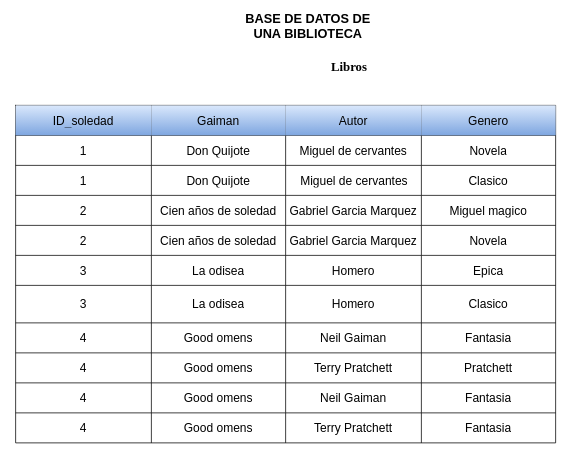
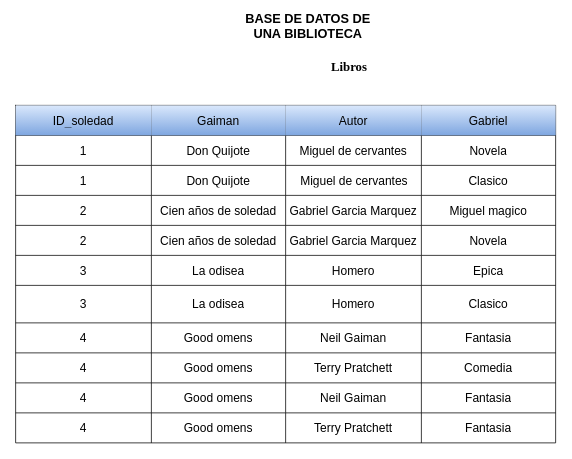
  <mxCell id="0" />
  <mxCell id="1" parent="0" />
  <mxCell id="2" value="BASE DE DATOS DE UNA BIBLIOTECA" style="text;html=1;align=center;verticalAlign=middle;whiteSpace=wrap;rounded=0;fontStyle=1;fontSize=17;" parent="1" vertex="1"><mxGeometry x="315" y="20" width="190" height="30" as="geometry" /></mxCell>
  <mxCell id="3" value="" style="shape=table;startSize=0;container=1;collapsible=0;childLayout=tableLayout;fontSize=16;" parent="1" vertex="1"><mxGeometry x="20" y="140" width="720" height="450" as="geometry" /></mxCell>
  <mxCell id="4" style="shape=tableRow;horizontal=0;startSize=0;swimlaneHead=0;swimlaneBody=0;strokeColor=inherit;top=0;left=0;bottom=0;right=0;collapsible=0;dropTarget=0;fillColor=none;points=[[0,0.5],[1,0.5]];portConstraint=eastwest;fontSize=16;" parent="3" vertex="1"><mxGeometry width="720" height="40" as="geometry" /></mxCell>
  <mxCell id="5" value="ID_soledad" style="shape=partialRectangle;html=1;whiteSpace=wrap;connectable=0;strokeColor=default;overflow=hidden;fillColor=#dae8fc;top=0;left=0;bottom=0;right=0;pointerEvents=1;fontSize=16;gradientColor=#7ea6e0;perimeterSpacing=5;" parent="4" vertex="1"><mxGeometry width="181" height="40" as="geometry"><mxRectangle width="181" height="40" as="alternateBounds" /></mxGeometry></mxCell>
  <mxCell id="6" value="Gaiman" style="shape=partialRectangle;html=1;whiteSpace=wrap;connectable=0;strokeColor=default;overflow=hidden;fillColor=#dae8fc;top=0;left=0;bottom=0;right=0;pointerEvents=1;fontSize=16;gradientColor=#7ea6e0;labelBorderColor=none;strokeWidth=3;shadow=0;" parent="4" vertex="1"><mxGeometry x="181" width="179" height="40" as="geometry"><mxRectangle width="179" height="40" as="alternateBounds" /></mxGeometry></mxCell>
  <mxCell id="7" value="Autor" style="shape=partialRectangle;html=1;whiteSpace=wrap;connectable=0;strokeColor=#6c8ebf;overflow=hidden;fillColor=#dae8fc;top=0;left=0;bottom=0;right=0;pointerEvents=1;fontSize=16;gradientColor=#7ea6e0;" parent="4" vertex="1"><mxGeometry x="360" width="181" height="40" as="geometry"><mxRectangle width="181" height="40" as="alternateBounds" /></mxGeometry></mxCell>
- <mxCell id="8" value="Genero" style="shape=partialRectangle;html=1;whiteSpace=wrap;connectable=0;strokeColor=#06080A;overflow=hidden;fillColor=#dae8fc;top=0;left=0;bottom=0;right=0;pointerEvents=1;fontSize=16;gradientColor=#7ea6e0;" parent="4" vertex="1"><mxGeometry x="541" width="179" height="40" as="geometry"><mxRectangle width="179" height="40" as="alternateBounds" /></mxGeometry></mxCell>
+ <mxCell id="8" value="Gabriel" style="shape=partialRectangle;html=1;whiteSpace=wrap;connectable=0;strokeColor=#06080A;overflow=hidden;fillColor=#dae8fc;top=0;left=0;bottom=0;right=0;pointerEvents=1;fontSize=16;gradientColor=#7ea6e0;" parent="4" vertex="1"><mxGeometry x="541" width="179" height="40" as="geometry"><mxRectangle width="179" height="40" as="alternateBounds" /></mxGeometry></mxCell>
  <mxCell id="9" value="" style="shape=tableRow;horizontal=0;startSize=0;swimlaneHead=0;swimlaneBody=0;strokeColor=inherit;top=0;left=0;bottom=0;right=0;collapsible=0;dropTarget=0;fillColor=none;points=[[0,0.5],[1,0.5]];portConstraint=eastwest;fontSize=16;" parent="3" vertex="1"><mxGeometry y="40" width="720" height="40" as="geometry" /></mxCell>
  <mxCell id="10" value="1" style="shape=partialRectangle;html=1;whiteSpace=wrap;connectable=0;strokeColor=inherit;overflow=hidden;fillColor=none;top=0;left=0;bottom=0;right=0;pointerEvents=1;fontSize=16;" parent="9" vertex="1"><mxGeometry width="181" height="40" as="geometry"><mxRectangle width="181" height="40" as="alternateBounds" /></mxGeometry></mxCell>
  <mxCell id="11" value="Don Quijote" style="shape=partialRectangle;html=1;whiteSpace=wrap;connectable=0;strokeColor=inherit;overflow=hidden;fillColor=none;top=0;left=0;bottom=0;right=0;pointerEvents=1;fontSize=16;" parent="9" vertex="1"><mxGeometry x="181" width="179" height="40" as="geometry"><mxRectangle width="179" height="40" as="alternateBounds" /></mxGeometry></mxCell>
  <mxCell id="12" value="Miguel de cervantes" style="shape=partialRectangle;html=1;whiteSpace=wrap;connectable=0;strokeColor=inherit;overflow=hidden;fillColor=none;top=0;left=0;bottom=0;right=0;pointerEvents=1;fontSize=16;" parent="9" vertex="1"><mxGeometry x="360" width="181" height="40" as="geometry"><mxRectangle width="181" height="40" as="alternateBounds" /></mxGeometry></mxCell>
  <mxCell id="13" value="Novela" style="shape=partialRectangle;html=1;whiteSpace=wrap;connectable=0;strokeColor=inherit;overflow=hidden;fillColor=none;top=0;left=0;bottom=0;right=0;pointerEvents=1;fontSize=16;" parent="9" vertex="1"><mxGeometry x="541" width="179" height="40" as="geometry"><mxRectangle width="179" height="40" as="alternateBounds" /></mxGeometry></mxCell>
  <mxCell id="14" value="" style="shape=tableRow;horizontal=0;startSize=0;swimlaneHead=0;swimlaneBody=0;strokeColor=inherit;top=0;left=0;bottom=0;right=0;collapsible=0;dropTarget=0;fillColor=none;points=[[0,0.5],[1,0.5]];portConstraint=eastwest;fontSize=16;" parent="3" vertex="1"><mxGeometry y="80" width="720" height="40" as="geometry" /></mxCell>
  <mxCell id="15" value="1" style="shape=partialRectangle;html=1;whiteSpace=wrap;connectable=0;strokeColor=inherit;overflow=hidden;fillColor=none;top=0;left=0;bottom=0;right=0;pointerEvents=1;fontSize=16;" parent="14" vertex="1"><mxGeometry width="181" height="40" as="geometry"><mxRectangle width="181" height="40" as="alternateBounds" /></mxGeometry></mxCell>
  <mxCell id="16" value="Don Quijote" style="shape=partialRectangle;html=1;whiteSpace=wrap;connectable=0;strokeColor=inherit;overflow=hidden;fillColor=none;top=0;left=0;bottom=0;right=0;pointerEvents=1;fontSize=16;" parent="14" vertex="1"><mxGeometry x="181" width="179" height="40" as="geometry"><mxRectangle width="179" height="40" as="alternateBounds" /></mxGeometry></mxCell>
  <mxCell id="17" value="" style="shape=partialRectangle;html=1;whiteSpace=wrap;connectable=0;strokeColor=inherit;overflow=hidden;fillColor=none;top=0;left=0;bottom=0;right=0;pointerEvents=1;fontSize=16;" parent="14" vertex="1"><mxGeometry x="360" width="181" height="40" as="geometry"><mxRectangle width="181" height="40" as="alternateBounds" /></mxGeometry></mxCell>
  <mxCell id="18" value="Clasico" style="shape=partialRectangle;html=1;whiteSpace=wrap;connectable=0;strokeColor=inherit;overflow=hidden;fillColor=none;top=0;left=0;bottom=0;right=0;pointerEvents=1;fontSize=16;" parent="14" vertex="1"><mxGeometry x="541" width="179" height="40" as="geometry"><mxRectangle width="179" height="40" as="alternateBounds" /></mxGeometry></mxCell>
  <mxCell id="19" style="shape=tableRow;horizontal=0;startSize=0;swimlaneHead=0;swimlaneBody=0;strokeColor=inherit;top=0;left=0;bottom=0;right=0;collapsible=0;dropTarget=0;fillColor=none;points=[[0,0.5],[1,0.5]];portConstraint=eastwest;fontSize=16;" parent="3" vertex="1"><mxGeometry y="120" width="720" height="40" as="geometry" /></mxCell>
  <mxCell id="20" value="2" style="shape=partialRectangle;html=1;whiteSpace=wrap;connectable=0;strokeColor=inherit;overflow=hidden;fillColor=none;top=0;left=0;bottom=0;right=0;pointerEvents=1;fontSize=16;" parent="19" vertex="1"><mxGeometry width="181" height="40" as="geometry"><mxRectangle width="181" height="40" as="alternateBounds" /></mxGeometry></mxCell>
  <mxCell id="21" value="Cien años de soledad" style="shape=partialRectangle;html=1;whiteSpace=wrap;connectable=0;strokeColor=inherit;overflow=hidden;fillColor=none;top=0;left=0;bottom=0;right=0;pointerEvents=1;fontSize=16;" parent="19" vertex="1"><mxGeometry x="181" width="179" height="40" as="geometry"><mxRectangle width="179" height="40" as="alternateBounds" /></mxGeometry></mxCell>
  <mxCell id="22" value="Gabriel Garcia Marquez" style="shape=partialRectangle;html=1;whiteSpace=wrap;connectable=0;strokeColor=inherit;overflow=hidden;fillColor=none;top=0;left=0;bottom=0;right=0;pointerEvents=1;fontSize=16;" parent="19" vertex="1"><mxGeometry x="360" width="181" height="40" as="geometry"><mxRectangle width="181" height="40" as="alternateBounds" /></mxGeometry></mxCell>
  <mxCell id="23" value="Miguel magico" style="shape=partialRectangle;html=1;whiteSpace=wrap;connectable=0;strokeColor=inherit;overflow=hidden;fillColor=none;top=0;left=0;bottom=0;right=0;pointerEvents=1;fontSize=16;" parent="19" vertex="1"><mxGeometry x="541" width="179" height="40" as="geometry"><mxRectangle width="179" height="40" as="alternateBounds" /></mxGeometry></mxCell>
  <mxCell id="24" style="shape=tableRow;horizontal=0;startSize=0;swimlaneHead=0;swimlaneBody=0;strokeColor=inherit;top=0;left=0;bottom=0;right=0;collapsible=0;dropTarget=0;fillColor=none;points=[[0,0.5],[1,0.5]];portConstraint=eastwest;fontSize=16;" parent="3" vertex="1"><mxGeometry y="160" width="720" height="40" as="geometry" /></mxCell>
  <mxCell id="25" value="2" style="shape=partialRectangle;html=1;whiteSpace=wrap;connectable=0;strokeColor=inherit;overflow=hidden;fillColor=none;top=0;left=0;bottom=0;right=0;pointerEvents=1;fontSize=16;" parent="24" vertex="1"><mxGeometry width="181" height="40" as="geometry"><mxRectangle width="181" height="40" as="alternateBounds" /></mxGeometry></mxCell>
  <mxCell id="26" value="Cien años de soledad" style="shape=partialRectangle;html=1;whiteSpace=wrap;connectable=0;strokeColor=inherit;overflow=hidden;fillColor=none;top=0;left=0;bottom=0;right=0;pointerEvents=1;fontSize=16;" parent="24" vertex="1"><mxGeometry x="181" width="179" height="40" as="geometry"><mxRectangle width="179" height="40" as="alternateBounds" /></mxGeometry></mxCell>
  <mxCell id="27" value="Gabriel Garcia Marquez" style="shape=partialRectangle;html=1;whiteSpace=wrap;connectable=0;strokeColor=inherit;overflow=hidden;fillColor=none;top=0;left=0;bottom=0;right=0;pointerEvents=1;fontSize=16;" parent="24" vertex="1"><mxGeometry x="360" width="181" height="40" as="geometry"><mxRectangle width="181" height="40" as="alternateBounds" /></mxGeometry></mxCell>
  <mxCell id="28" value="Novela" style="shape=partialRectangle;html=1;whiteSpace=wrap;connectable=0;strokeColor=inherit;overflow=hidden;fillColor=none;top=0;left=0;bottom=0;right=0;pointerEvents=1;fontSize=16;" parent="24" vertex="1"><mxGeometry x="541" width="179" height="40" as="geometry"><mxRectangle width="179" height="40" as="alternateBounds" /></mxGeometry></mxCell>
  <mxCell id="29" style="shape=tableRow;horizontal=0;startSize=0;swimlaneHead=0;swimlaneBody=0;strokeColor=inherit;top=0;left=0;bottom=0;right=0;collapsible=0;dropTarget=0;fillColor=none;points=[[0,0.5],[1,0.5]];portConstraint=eastwest;fontSize=16;" parent="3" vertex="1"><mxGeometry y="200" width="720" height="40" as="geometry" /></mxCell>
  <mxCell id="30" value="3" style="shape=partialRectangle;html=1;whiteSpace=wrap;connectable=0;strokeColor=inherit;overflow=hidden;fillColor=none;top=0;left=0;bottom=0;right=0;pointerEvents=1;fontSize=16;" parent="29" vertex="1"><mxGeometry width="181" height="40" as="geometry"><mxRectangle width="181" height="40" as="alternateBounds" /></mxGeometry></mxCell>
  <mxCell id="31" value="La odisea" style="shape=partialRectangle;html=1;whiteSpace=wrap;connectable=0;strokeColor=inherit;overflow=hidden;fillColor=none;top=0;left=0;bottom=0;right=0;pointerEvents=1;fontSize=16;" parent="29" vertex="1"><mxGeometry x="181" width="179" height="40" as="geometry"><mxRectangle width="179" height="40" as="alternateBounds" /></mxGeometry></mxCell>
  <mxCell id="32" value="Homero" style="shape=partialRectangle;html=1;whiteSpace=wrap;connectable=0;strokeColor=inherit;overflow=hidden;fillColor=none;top=0;left=0;bottom=0;right=0;pointerEvents=1;fontSize=16;" parent="29" vertex="1"><mxGeometry x="360" width="181" height="40" as="geometry"><mxRectangle width="181" height="40" as="alternateBounds" /></mxGeometry></mxCell>
  <mxCell id="33" value="Epica" style="shape=partialRectangle;html=1;whiteSpace=wrap;connectable=0;strokeColor=inherit;overflow=hidden;fillColor=none;top=0;left=0;bottom=0;right=0;pointerEvents=1;fontSize=16;" parent="29" vertex="1"><mxGeometry x="541" width="179" height="40" as="geometry"><mxRectangle width="179" height="40" as="alternateBounds" /></mxGeometry></mxCell>
  <mxCell id="34" style="shape=tableRow;horizontal=0;startSize=0;swimlaneHead=0;swimlaneBody=0;strokeColor=inherit;top=0;left=0;bottom=0;right=0;collapsible=0;dropTarget=0;fillColor=none;points=[[0,0.5],[1,0.5]];portConstraint=eastwest;fontSize=16;" parent="3" vertex="1"><mxGeometry y="240" width="720" height="50" as="geometry" /></mxCell>
  <mxCell id="35" value="3" style="shape=partialRectangle;html=1;whiteSpace=wrap;connectable=0;strokeColor=inherit;overflow=hidden;fillColor=none;top=0;left=0;bottom=0;right=0;pointerEvents=1;fontSize=16;" parent="34" vertex="1"><mxGeometry width="181" height="50" as="geometry"><mxRectangle width="181" height="50" as="alternateBounds" /></mxGeometry></mxCell>
  <mxCell id="36" value="La odisea" style="shape=partialRectangle;html=1;whiteSpace=wrap;connectable=0;strokeColor=inherit;overflow=hidden;fillColor=none;top=0;left=0;bottom=0;right=0;pointerEvents=1;fontSize=16;" parent="34" vertex="1"><mxGeometry x="181" width="179" height="50" as="geometry"><mxRectangle width="179" height="50" as="alternateBounds" /></mxGeometry></mxCell>
  <mxCell id="37" value="Homero" style="shape=partialRectangle;html=1;whiteSpace=wrap;connectable=0;strokeColor=inherit;overflow=hidden;fillColor=none;top=0;left=0;bottom=0;right=0;pointerEvents=1;fontSize=16;" parent="34" vertex="1"><mxGeometry x="360" width="181" height="50" as="geometry"><mxRectangle width="181" height="50" as="alternateBounds" /></mxGeometry></mxCell>
  <mxCell id="38" value="Clasico" style="shape=partialRectangle;html=1;whiteSpace=wrap;connectable=0;strokeColor=inherit;overflow=hidden;fillColor=none;top=0;left=0;bottom=0;right=0;pointerEvents=1;fontSize=16;" parent="34" vertex="1"><mxGeometry x="541" width="179" height="50" as="geometry"><mxRectangle width="179" height="50" as="alternateBounds" /></mxGeometry></mxCell>
  <mxCell id="39" style="shape=tableRow;horizontal=0;startSize=0;swimlaneHead=0;swimlaneBody=0;strokeColor=inherit;top=0;left=0;bottom=0;right=0;collapsible=0;dropTarget=0;fillColor=none;points=[[0,0.5],[1,0.5]];portConstraint=eastwest;fontSize=16;" parent="3" vertex="1"><mxGeometry y="290" width="720" height="40" as="geometry" /></mxCell>
  <mxCell id="40" value="4" style="shape=partialRectangle;html=1;whiteSpace=wrap;connectable=0;strokeColor=inherit;overflow=hidden;fillColor=none;top=0;left=0;bottom=0;right=0;pointerEvents=1;fontSize=16;" parent="39" vertex="1"><mxGeometry width="181" height="40" as="geometry"><mxRectangle width="181" height="40" as="alternateBounds" /></mxGeometry></mxCell>
  <mxCell id="41" value="Good omens" style="shape=partialRectangle;html=1;whiteSpace=wrap;connectable=0;strokeColor=inherit;overflow=hidden;fillColor=none;top=0;left=0;bottom=0;right=0;pointerEvents=1;fontSize=16;" parent="39" vertex="1"><mxGeometry x="181" width="179" height="40" as="geometry"><mxRectangle width="179" height="40" as="alternateBounds" /></mxGeometry></mxCell>
  <mxCell id="42" value="Neil Gaiman" style="shape=partialRectangle;html=1;whiteSpace=wrap;connectable=0;strokeColor=inherit;overflow=hidden;fillColor=none;top=0;left=0;bottom=0;right=0;pointerEvents=1;fontSize=16;" parent="39" vertex="1"><mxGeometry x="360" width="181" height="40" as="geometry"><mxRectangle width="181" height="40" as="alternateBounds" /></mxGeometry></mxCell>
  <mxCell id="43" value="Fantasia" style="shape=partialRectangle;html=1;whiteSpace=wrap;connectable=0;strokeColor=inherit;overflow=hidden;fillColor=none;top=0;left=0;bottom=0;right=0;pointerEvents=1;fontSize=16;" parent="39" vertex="1"><mxGeometry x="541" width="179" height="40" as="geometry"><mxRectangle width="179" height="40" as="alternateBounds" /></mxGeometry></mxCell>
  <mxCell id="44" style="shape=tableRow;horizontal=0;startSize=0;swimlaneHead=0;swimlaneBody=0;strokeColor=inherit;top=0;left=0;bottom=0;right=0;collapsible=0;dropTarget=0;fillColor=none;points=[[0,0.5],[1,0.5]];portConstraint=eastwest;fontSize=16;" parent="3" vertex="1"><mxGeometry y="330" width="720" height="40" as="geometry" /></mxCell>
  <mxCell id="45" value="4" style="shape=partialRectangle;html=1;whiteSpace=wrap;connectable=0;strokeColor=inherit;overflow=hidden;fillColor=none;top=0;left=0;bottom=0;right=0;pointerEvents=1;fontSize=16;" parent="44" vertex="1"><mxGeometry width="181" height="40" as="geometry"><mxRectangle width="181" height="40" as="alternateBounds" /></mxGeometry></mxCell>
  <mxCell id="46" value="Good omens" style="shape=partialRectangle;html=1;whiteSpace=wrap;connectable=0;strokeColor=inherit;overflow=hidden;fillColor=none;top=0;left=0;bottom=0;right=0;pointerEvents=1;fontSize=16;" parent="44" vertex="1"><mxGeometry x="181" width="179" height="40" as="geometry"><mxRectangle width="179" height="40" as="alternateBounds" /></mxGeometry></mxCell>
  <mxCell id="47" value="Terry Pratchett" style="shape=partialRectangle;html=1;whiteSpace=wrap;connectable=0;strokeColor=inherit;overflow=hidden;fillColor=none;top=0;left=0;bottom=0;right=0;pointerEvents=1;fontSize=16;" parent="44" vertex="1"><mxGeometry x="360" width="181" height="40" as="geometry"><mxRectangle width="181" height="40" as="alternateBounds" /></mxGeometry></mxCell>
- <mxCell id="48" value="Pratchett" style="shape=partialRectangle;html=1;whiteSpace=wrap;connectable=0;strokeColor=inherit;overflow=hidden;fillColor=none;top=0;left=0;bottom=0;right=0;pointerEvents=1;fontSize=16;" parent="44" vertex="1"><mxGeometry x="541" width="179" height="40" as="geometry"><mxRectangle width="179" height="40" as="alternateBounds" /></mxGeometry></mxCell>
+ <mxCell id="48" value="Comedia" style="shape=partialRectangle;html=1;whiteSpace=wrap;connectable=0;strokeColor=inherit;overflow=hidden;fillColor=none;top=0;left=0;bottom=0;right=0;pointerEvents=1;fontSize=16;" parent="44" vertex="1"><mxGeometry x="541" width="179" height="40" as="geometry"><mxRectangle width="179" height="40" as="alternateBounds" /></mxGeometry></mxCell>
  <mxCell id="49" style="shape=tableRow;horizontal=0;startSize=0;swimlaneHead=0;swimlaneBody=0;strokeColor=inherit;top=0;left=0;bottom=0;right=0;collapsible=0;dropTarget=0;fillColor=none;points=[[0,0.5],[1,0.5]];portConstraint=eastwest;fontSize=16;" vertex="1" parent="3"><mxGeometry y="370" width="720" height="40" as="geometry" /></mxCell>
  <mxCell id="50" value="4" style="shape=partialRectangle;html=1;whiteSpace=wrap;connectable=0;strokeColor=inherit;overflow=hidden;fillColor=none;top=0;left=0;bottom=0;right=0;pointerEvents=1;fontSize=16;" vertex="1" parent="49"><mxGeometry width="181" height="40" as="geometry"><mxRectangle width="181" height="40" as="alternateBounds" /></mxGeometry></mxCell>
  <mxCell id="51" value="Good omens" style="shape=partialRectangle;html=1;whiteSpace=wrap;connectable=0;strokeColor=inherit;overflow=hidden;fillColor=none;top=0;left=0;bottom=0;right=0;pointerEvents=1;fontSize=16;" vertex="1" parent="49"><mxGeometry x="181" width="179" height="40" as="geometry"><mxRectangle width="179" height="40" as="alternateBounds" /></mxGeometry></mxCell>
  <mxCell id="52" value="Neil Gaiman" style="shape=partialRectangle;html=1;whiteSpace=wrap;connectable=0;strokeColor=inherit;overflow=hidden;fillColor=none;top=0;left=0;bottom=0;right=0;pointerEvents=1;fontSize=16;" vertex="1" parent="49"><mxGeometry x="360" width="181" height="40" as="geometry"><mxRectangle width="181" height="40" as="alternateBounds" /></mxGeometry></mxCell>
  <mxCell id="53" value="Fantasia" style="shape=partialRectangle;html=1;whiteSpace=wrap;connectable=0;strokeColor=inherit;overflow=hidden;fillColor=none;top=0;left=0;bottom=0;right=0;pointerEvents=1;fontSize=16;" vertex="1" parent="49"><mxGeometry x="541" width="179" height="40" as="geometry"><mxRectangle width="179" height="40" as="alternateBounds" /></mxGeometry></mxCell>
  <mxCell id="54" style="shape=tableRow;horizontal=0;startSize=0;swimlaneHead=0;swimlaneBody=0;strokeColor=inherit;top=0;left=0;bottom=0;right=0;collapsible=0;dropTarget=0;fillColor=none;points=[[0,0.5],[1,0.5]];portConstraint=eastwest;fontSize=16;" vertex="1" parent="3"><mxGeometry y="410" width="720" height="40" as="geometry" /></mxCell>
  <mxCell id="55" value="4" style="shape=partialRectangle;html=1;whiteSpace=wrap;connectable=0;strokeColor=inherit;overflow=hidden;fillColor=none;top=0;left=0;bottom=0;right=0;pointerEvents=1;fontSize=16;" vertex="1" parent="54"><mxGeometry width="181" height="40" as="geometry"><mxRectangle width="181" height="40" as="alternateBounds" /></mxGeometry></mxCell>
  <mxCell id="56" value="Good omens" style="shape=partialRectangle;html=1;whiteSpace=wrap;connectable=0;strokeColor=inherit;overflow=hidden;fillColor=none;top=0;left=0;bottom=0;right=0;pointerEvents=1;fontSize=16;" vertex="1" parent="54"><mxGeometry x="181" width="179" height="40" as="geometry"><mxRectangle width="179" height="40" as="alternateBounds" /></mxGeometry></mxCell>
  <mxCell id="57" value="Terry Pratchett" style="shape=partialRectangle;html=1;whiteSpace=wrap;connectable=0;strokeColor=inherit;overflow=hidden;fillColor=none;top=0;left=0;bottom=0;right=0;pointerEvents=1;fontSize=16;" vertex="1" parent="54"><mxGeometry x="360" width="181" height="40" as="geometry"><mxRectangle width="181" height="40" as="alternateBounds" /></mxGeometry></mxCell>
  <mxCell id="58" value="Fantasia" style="shape=partialRectangle;html=1;whiteSpace=wrap;connectable=0;strokeColor=inherit;overflow=hidden;fillColor=none;top=0;left=0;bottom=0;right=0;pointerEvents=1;fontSize=16;" vertex="1" parent="54"><mxGeometry x="541" width="179" height="40" as="geometry"><mxRectangle width="179" height="40" as="alternateBounds" /></mxGeometry></mxCell>
  <mxCell id="59" value="Miguel de cervantes" style="shape=partialRectangle;html=1;whiteSpace=wrap;connectable=0;strokeColor=inherit;overflow=hidden;fillColor=none;top=0;left=0;bottom=0;right=0;pointerEvents=1;fontSize=16;" parent="1" vertex="1"><mxGeometry x="390" y="220" width="163" height="40" as="geometry"><mxRectangle width="163" height="40" as="alternateBounds" /></mxGeometry></mxCell>
  <mxCell id="60" value="Libros" style="text;html=1;align=center;verticalAlign=middle;whiteSpace=wrap;rounded=0;fontStyle=1;fontSize=17;fontFamily=Verdana;" parent="1" vertex="1"><mxGeometry x="370" y="75" width="190" height="30" as="geometry" /></mxCell>
